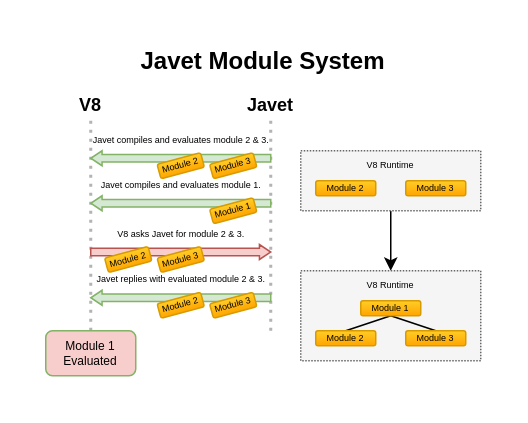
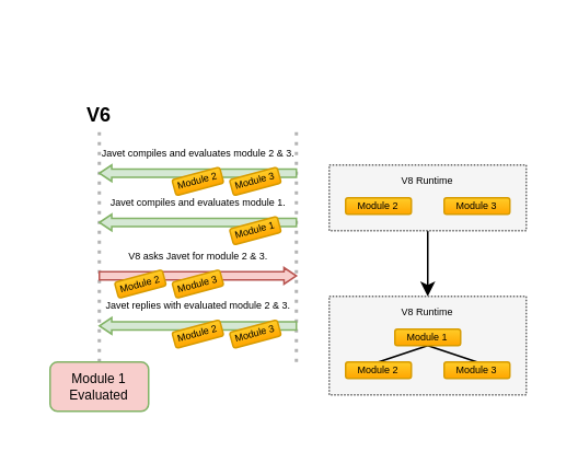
  <mxCell id="0" />
  <mxCell id="1" parent="0" />
  <mxCell id="2" value="" style="rounded=0;whiteSpace=wrap;html=1;fontSize=10;strokeColor=none;" parent="1" vertex="1"><mxGeometry x="20" width="310" height="240" as="geometry" y="20" /></mxCell>
- <mxCell id="3" value="Javet Module System" style="text;html=1;strokeColor=none;fillColor=none;align=center;verticalAlign=middle;whiteSpace=wrap;rounded=0;fontStyle=1;fontSize=16;" parent="1" vertex="1"><mxGeometry x="20" y="30" width="310" height="20" as="geometry" /></mxCell>
- <mxCell id="4" value="V8" style="text;html=1;strokeColor=none;fillColor=none;align=center;verticalAlign=middle;whiteSpace=wrap;rounded=0;fontStyle=1" parent="1" vertex="1"><mxGeometry x="40" y="60" width="40" height="20" as="geometry" /></mxCell>
+ <mxCell id="4" value="V6" style="text;html=1;strokeColor=none;fillColor=none;align=center;verticalAlign=middle;whiteSpace=wrap;rounded=0;fontStyle=1" parent="1" vertex="1"><mxGeometry x="40" y="60" width="40" height="20" as="geometry" /></mxCell>
  <mxCell id="5" style="edgeStyle=orthogonalEdgeStyle;rounded=0;orthogonalLoop=1;jettySize=auto;html=1;exitX=0.5;exitY=1;exitDx=0;exitDy=0;entryX=0;entryY=0.5;entryDx=0;entryDy=0;endArrow=none;endFill=0;fontSize=10;fontColor=#4D4D4D;" parent="1" edge="1"><mxGeometry relative="1" as="geometry"><Array as="points"><mxPoint x="50" y="230" /></Array><mxPoint x="50" y="210" as="sourcePoint" /></mxGeometry></mxCell>
- <mxCell id="6" value="Javet" style="text;html=1;strokeColor=none;fillColor=none;align=center;verticalAlign=middle;whiteSpace=wrap;rounded=0;fontStyle=1" parent="1" vertex="1"><mxGeometry x="160" y="60" width="40" height="20" as="geometry" /></mxCell>
  <mxCell id="7" value="" style="line;strokeWidth=2;direction=south;html=1;dashed=1;dashPattern=1 2;strokeColor=#B3B3B3;" parent="1" vertex="1"><mxGeometry x="55" y="80" width="10" height="140" as="geometry" /></mxCell>
  <mxCell id="8" value="" style="line;strokeWidth=2;direction=south;html=1;dashed=1;dashPattern=1 2;strokeColor=#B3B3B3;" parent="1" vertex="1"><mxGeometry x="175" y="80" width="10" height="140" as="geometry" /></mxCell>
  <mxCell id="9" value="Module 1&lt;br style=&quot;font-size: 8px;&quot;&gt;Evaluated" style="rounded=1;whiteSpace=wrap;html=1;strokeColor=#82b366;fillColor=#f8cecc;fontSize=8;" parent="1" vertex="1"><mxGeometry x="30" y="220" width="60" height="30" as="geometry" /></mxCell>
  <mxCell id="10" style="edgeStyle=orthogonalEdgeStyle;rounded=0;orthogonalLoop=1;jettySize=auto;html=1;exitX=0.5;exitY=1;exitDx=0;exitDy=0;entryX=0.5;entryY=0;entryDx=0;entryDy=0;fontSize=8;" edge="1" parent="1" source="11" target="16"><mxGeometry relative="1" as="geometry" /></mxCell>
  <mxCell id="11" value="" style="rounded=0;whiteSpace=wrap;html=1;fillColor=#f5f5f5;fontSize=6;dashed=1;dashPattern=1 1;strokeColor=#666666;fontColor=#333333;" vertex="1" parent="1"><mxGeometry x="200" y="100" width="120" height="40" as="geometry" /></mxCell>
  <mxCell id="12" value="Module 3" style="rounded=1;whiteSpace=wrap;html=1;fontSize=6;align=center;fillColor=#ffcd28;strokeColor=#d79b00;gradientColor=#ffa500;" parent="1" vertex="1"><mxGeometry x="270" y="120" width="40" height="10" as="geometry" /></mxCell>
  <mxCell id="13" value="Module 2" style="rounded=1;whiteSpace=wrap;html=1;fontSize=6;align=center;fillColor=#ffcd28;strokeColor=#d79b00;gradientColor=#ffa500;" parent="1" vertex="1"><mxGeometry x="210" y="120" width="40" height="10" as="geometry" /></mxCell>
  <mxCell id="14" value="V8 Runtime" style="text;html=1;strokeColor=none;fillColor=none;align=center;verticalAlign=middle;whiteSpace=wrap;rounded=0;fontSize=6;" vertex="1" parent="1"><mxGeometry x="240" y="100" width="40" height="20" as="geometry" /></mxCell>
  <mxCell id="15" value="" style="rounded=0;whiteSpace=wrap;html=1;fillColor=#f5f5f5;fontSize=6;dashed=1;dashPattern=1 1;strokeColor=#666666;fontColor=#333333;" vertex="1" parent="1"><mxGeometry x="200" y="180" width="120" height="60" as="geometry" /></mxCell>
  <mxCell id="16" value="V8 Runtime" style="text;html=1;strokeColor=none;fillColor=none;align=center;verticalAlign=middle;whiteSpace=wrap;rounded=0;fontSize=6;" vertex="1" parent="1"><mxGeometry x="240" y="180" width="40" height="20" as="geometry" /></mxCell>
  <mxCell id="17" value="" style="endArrow=none;html=1;fontSize=6;entryX=0.5;entryY=1;entryDx=0;entryDy=0;exitX=0.5;exitY=0;exitDx=0;exitDy=0;" edge="1" parent="1" source="20" target="21"><mxGeometry width="50" height="50" relative="1" as="geometry"><mxPoint x="240" y="160" as="sourcePoint" /><mxPoint x="290" y="110" as="targetPoint" /></mxGeometry></mxCell>
  <mxCell id="18" value="" style="endArrow=none;html=1;fontSize=6;entryX=0.5;entryY=0;entryDx=0;entryDy=0;exitX=0.5;exitY=1;exitDx=0;exitDy=0;" edge="1" parent="1" source="21" target="19"><mxGeometry width="50" height="50" relative="1" as="geometry"><mxPoint x="240" y="160" as="sourcePoint" /><mxPoint x="290" y="110" as="targetPoint" /></mxGeometry></mxCell>
  <mxCell id="19" value="Module 3" style="rounded=1;whiteSpace=wrap;html=1;fontSize=6;align=center;fillColor=#ffcd28;strokeColor=#d79b00;gradientColor=#ffa500;" vertex="1" parent="1"><mxGeometry x="270" y="220" width="40" height="10" as="geometry" /></mxCell>
  <mxCell id="20" value="Module 2" style="rounded=1;whiteSpace=wrap;html=1;fontSize=6;align=center;fillColor=#ffcd28;strokeColor=#d79b00;gradientColor=#ffa500;" vertex="1" parent="1"><mxGeometry x="210" y="220" width="40" height="10" as="geometry" /></mxCell>
  <mxCell id="21" value="Module 1" style="rounded=1;whiteSpace=wrap;html=1;fontSize=6;align=center;fillColor=#ffcd28;strokeColor=#d79b00;gradientColor=#ffa500;" parent="1" vertex="1"><mxGeometry x="240" y="200" width="40" height="10" as="geometry" /></mxCell>
  <mxCell id="22" value="&lt;font style=&quot;font-size: 6px&quot;&gt;Javet compiles and evaluates module 2 &amp;amp; 3.&lt;/font&gt;" style="html=1;shadow=0;dashed=0;align=center;verticalAlign=bottom;shape=mxgraph.arrows2.arrow;dy=0.51;dx=7.55;notch=0;fillColor=#d5e8d4;flipH=1;strokeColor=#82b366;fontSize=8;horizontal=1;labelPosition=center;verticalLabelPosition=top;" parent="1" vertex="1"><mxGeometry x="60" y="100" width="120" height="10" as="geometry" /></mxCell>
  <mxCell id="23" value="Module 3" style="rounded=1;whiteSpace=wrap;html=1;fontSize=6;align=center;fillColor=#ffcd28;strokeColor=#d79b00;gradientColor=#ffa500;rotation=-15;" parent="1" vertex="1"><mxGeometry x="140" y="105" width="30" height="10" as="geometry" /></mxCell>
  <mxCell id="24" value="&lt;font style=&quot;font-size: 6px&quot;&gt;Javet compiles and evaluates module 1.&lt;/font&gt;" style="html=1;shadow=0;dashed=0;align=center;verticalAlign=bottom;shape=mxgraph.arrows2.arrow;dy=0.51;dx=7.55;notch=0;fillColor=#d5e8d4;flipH=1;strokeColor=#82b366;fontSize=8;horizontal=1;labelPosition=center;verticalLabelPosition=top;" parent="1" vertex="1"><mxGeometry x="60" y="130" width="120" height="10" as="geometry" /></mxCell>
  <mxCell id="25" value="Module 1" style="rounded=1;whiteSpace=wrap;html=1;fontSize=6;align=center;fillColor=#ffcd28;strokeColor=#d79b00;gradientColor=#ffa500;rotation=-15;" parent="1" vertex="1"><mxGeometry x="140" y="135" width="30" height="10" as="geometry" /></mxCell>
  <mxCell id="26" value="&lt;font style=&quot;font-size: 6px&quot;&gt;V8 asks Javet for module 2 &amp;amp; 3.&lt;/font&gt;" style="html=1;shadow=0;dashed=0;align=center;verticalAlign=bottom;shape=mxgraph.arrows2.arrow;dy=0.51;dx=7.55;notch=0;fillColor=#f8cecc;flipH=0;strokeColor=#b85450;fontSize=8;horizontal=1;labelPosition=center;verticalLabelPosition=top;" parent="1" vertex="1"><mxGeometry x="60" y="162.5" width="120" height="10" as="geometry" /></mxCell>
  <mxCell id="27" value="Module 2" style="rounded=1;whiteSpace=wrap;html=1;fontSize=6;align=center;fillColor=#ffcd28;strokeColor=#d79b00;gradientColor=#ffa500;rotation=-15;" parent="1" vertex="1"><mxGeometry x="70" y="167.5" width="30" height="10" as="geometry" /></mxCell>
  <mxCell id="28" value="Module 2" style="rounded=1;whiteSpace=wrap;html=1;fontSize=6;align=center;fillColor=#ffcd28;strokeColor=#d79b00;gradientColor=#ffa500;rotation=-15;" parent="1" vertex="1"><mxGeometry x="105" y="105" width="30" height="10" as="geometry" /></mxCell>
  <mxCell id="29" value="Module 3" style="rounded=1;whiteSpace=wrap;html=1;fontSize=6;align=center;fillColor=#ffcd28;strokeColor=#d79b00;gradientColor=#ffa500;rotation=-15;" parent="1" vertex="1"><mxGeometry x="105" y="167.5" width="30" height="10" as="geometry" /></mxCell>
  <mxCell id="30" value="&lt;font style=&quot;font-size: 6px&quot;&gt;Javet replies with evaluated module 2 &amp;amp; 3.&lt;/font&gt;" style="html=1;shadow=0;dashed=0;align=center;verticalAlign=bottom;shape=mxgraph.arrows2.arrow;dy=0.51;dx=7.55;notch=0;fillColor=#d5e8d4;flipH=1;strokeColor=#82b366;fontSize=8;horizontal=1;labelPosition=center;verticalLabelPosition=top;" parent="1" vertex="1"><mxGeometry x="60" y="193" width="120" height="10" as="geometry" /></mxCell>
  <mxCell id="31" value="Module 3" style="rounded=1;whiteSpace=wrap;html=1;fontSize=6;align=center;fillColor=#ffcd28;strokeColor=#d79b00;gradientColor=#ffa500;rotation=-15;" parent="1" vertex="1"><mxGeometry x="140" y="198" width="30" height="10" as="geometry" /></mxCell>
  <mxCell id="32" value="Module 2" style="rounded=1;whiteSpace=wrap;html=1;fontSize=6;align=center;fillColor=#ffcd28;strokeColor=#d79b00;gradientColor=#ffa500;rotation=-15;" parent="1" vertex="1"><mxGeometry x="105" y="198" width="30" height="10" as="geometry" /></mxCell>
